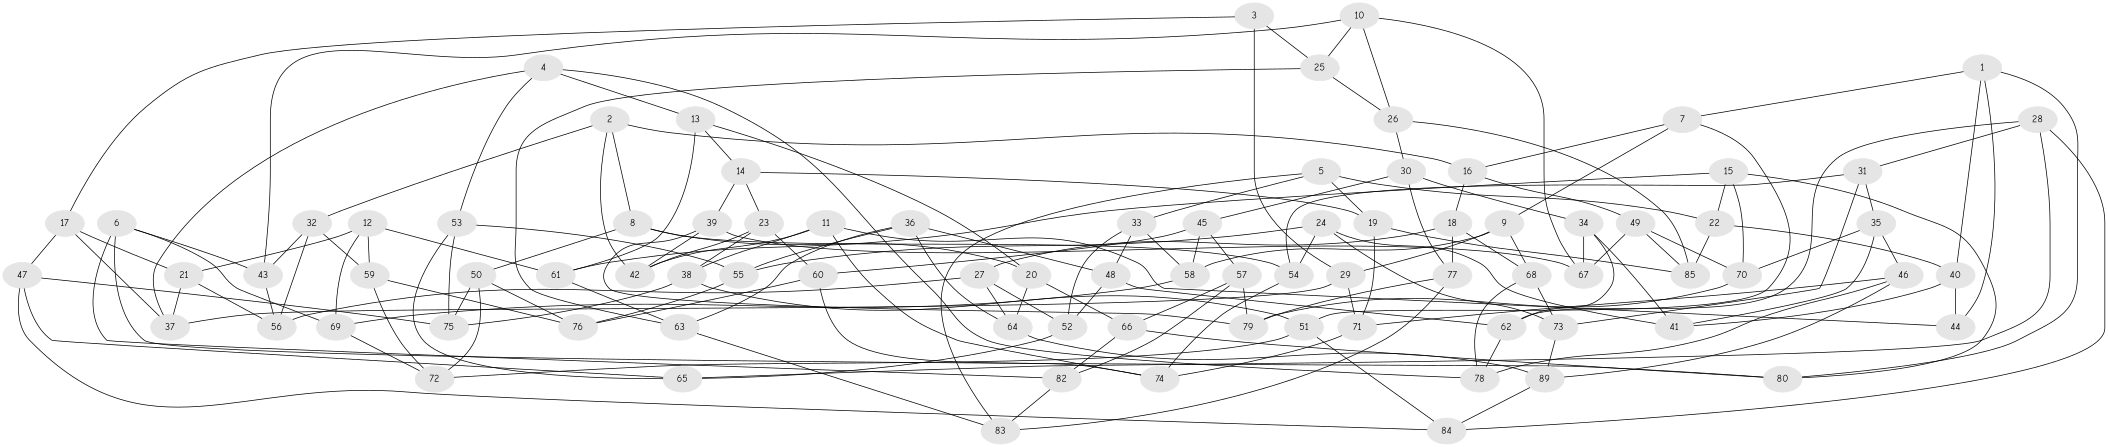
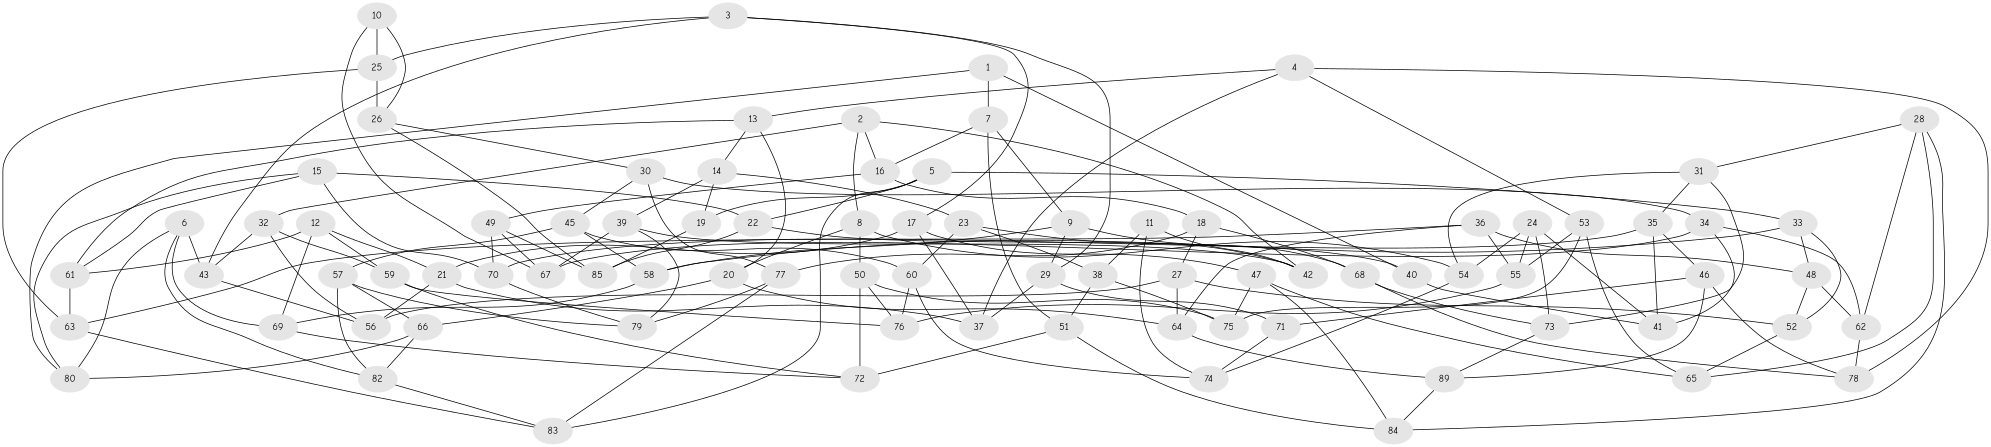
  graph {
    fontname="Comic Neue"
    node [color=gray90 fontname="Comic Neue" style=filled]
    edge [fontname="Comic Neue"]
    1
    7
    40
-   44
    80
    16
    9
    51
    41
    2
    8
    32
    42
    20
    50
    54
    18
    49
    43
    59
    56
    3
    17
    25
    29
    37
    21
    47
    26
    63
    71
    4
    13
    53
    78
    61
    14
    55
    65
    75
    5
    19
    22
    33
    83
    85
    58
    52
    48
    6
    69
    82
    72
    68
    84
    64
    66
    76
    74
    73
    10
    67
    30
    11
    38
    12
    23
    39
    60
    79
    15
    70
    27
    77
    n75 [label=89]
    24
    34
    45
    28
    31
    62
    35
    57
    46
    36
    1 -- 7
    1 -- 40
-   1 -- 44
    1 -- 80
    7 -- 16
    7 -- 9
    7 -- 51
-   40 -- 44
    40 -- 41
    16 -- 18
    16 -- 49
    9 -- 29
    9 -- 58
    9 -- 68
    51 -- 72
    51 -- 84
    2 -- 16
    2 -- 8
    2 -- 32
    2 -- 42
    8 -- 20
    8 -- 50
    8 -- 54
    32 -- 43
    32 -- 59
    32 -- 56
    20 -- 64
    20 -- 66
    50 -- 75
    50 -- 72
    50 -- 76
    54 -- 74
    18 -- 68
    18 -- 27
    18 -- 77
    49 -- 85
    49 -- 67
    49 -- 70
    43 -- 56
    59 -- 72
    59 -- 76
    3 -- 17
    3 -- 25
    3 -- 29
    17 -- 37
    17 -- 21
    17 -- 47
    25 -- 26
    25 -- 63
    29 -- 37
    29 -- 71
    21 -- 56
    21 -- 37
    47 -- 65
    47 -- 75
    47 -- 84
    26 -- 85
    26 -- 30
    63 -- 83
    71 -- 74
    4 -- 37
    4 -- 13
    4 -- 53
    4 -- 78
    13 -- 20
    13 -- 61
    13 -- 14
    53 -- 55
    53 -- 65
    53 -- 75
    61 -- 63
    14 -- 19
    14 -- 23
    14 -- 39
    55 -- 76
    5 -- 19
    5 -- 22
    5 -- 33
    5 -- 83
-   19 -- 71
    19 -- 85
    22 -- 40
    22 -- 85
    33 -- 58
    33 -- 52
    33 -- 48
    58 -- 69
    52 -- 65
    48 -- 52
    48 -- 62
    6 -- 80
    6 -- 43
    6 -- 69
    6 -- 82
    69 -- 72
    82 -- 83
    68 -- 78
    68 -- 73
    64 -- n75
    66 -- 80
    66 -- 82
    73 -- n75
-   10 -- 43
+   3 -- 43
    10 -- 25
    10 -- 26
    10 -- 67
    30 -- 77
    30 -- 34
    30 -- 45
-   11 -- 44
    11 -- 42
    11 -- 74
    11 -- 38
    38 -- 51
    38 -- 75
    12 -- 59
    12 -- 21
    12 -- 61
    12 -- 69
    23 -- 42
    23 -- 38
    23 -- 60
    39 -- 42
    39 -- 67
    39 -- 79
    60 -- 76
    60 -- 74
    15 -- 80
    15 -- 61
    15 -- 22
    15 -- 70
    70 -- 79
    27 -- 56
    27 -- 52
    27 -- 64
    77 -- 83
    77 -- 79
    n75 -- 84
    24 -- 41
    24 -- 54
    24 -- 55
    24 -- 73
    34 -- 41
    34 -- 67
    34 -- 62
    45 -- 58
    45 -- 60
    45 -- 57
    28 -- 65
    28 -- 84
    28 -- 31
    28 -- 62
    31 -- 54
    31 -- 73
    31 -- 35
    62 -- 78
    35 -- 41
    35 -- 70
    35 -- 46
    57 -- 82
    57 -- 66
    57 -- 79
    46 -- 71
    46 -- 78
    46 -- n75
    36 -- 63
    36 -- 55
    36 -- 48
    36 -- 64
  }
